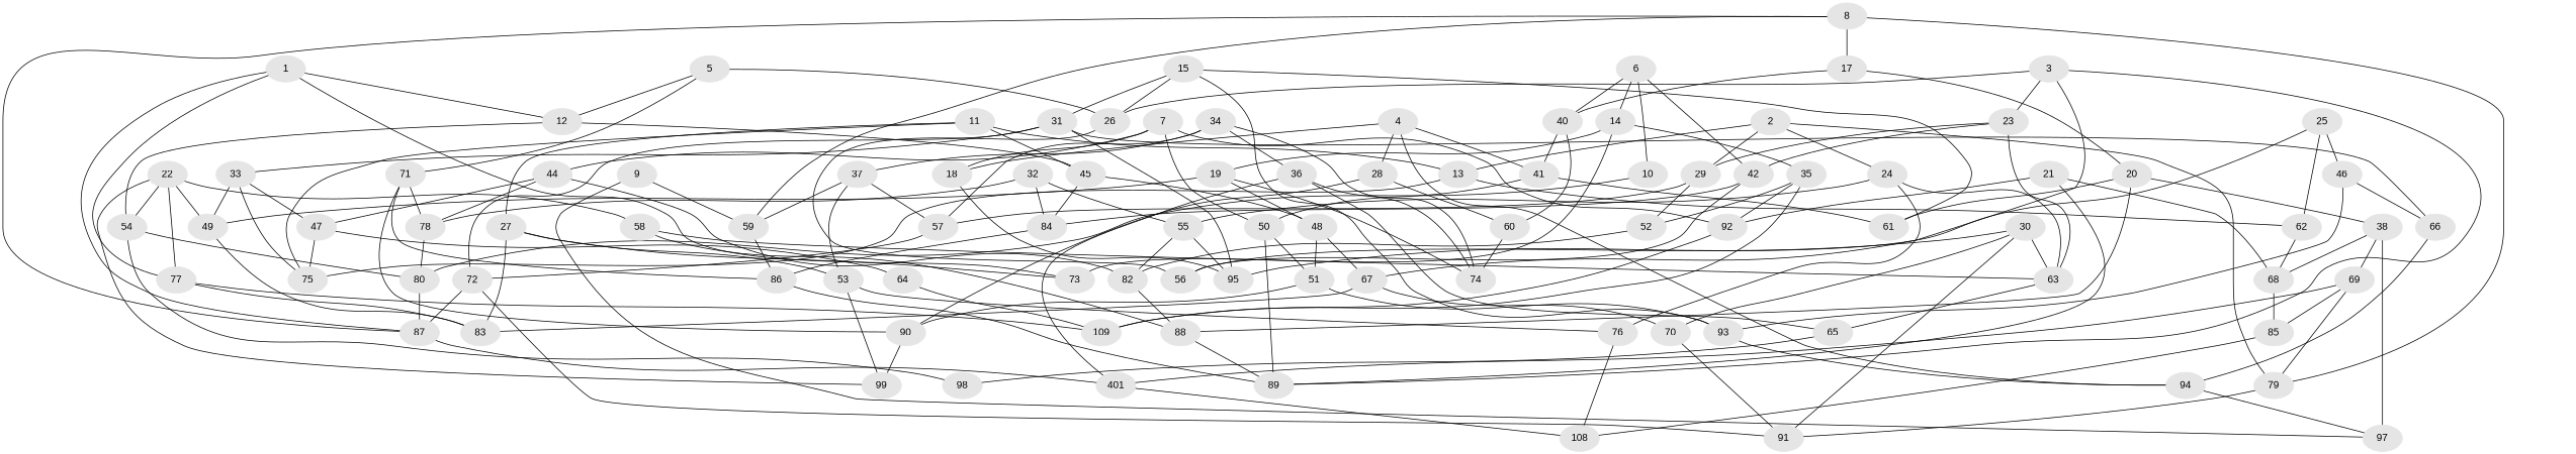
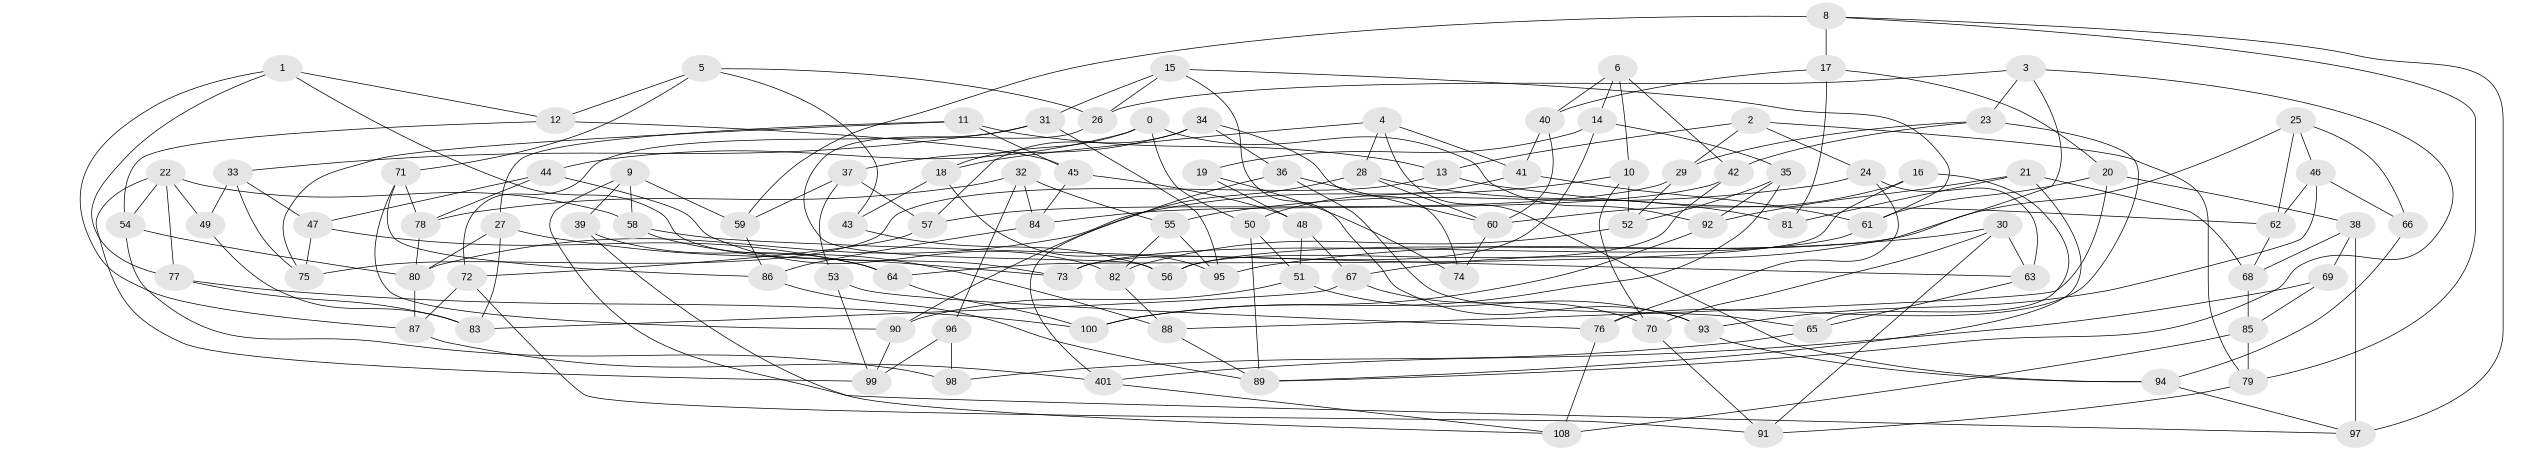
  graph {
    fontname="Liberation Sans"
    node [color=gray90 fontname="Liberation Sans" style=filled]
    edge [fontname="Liberation Sans"]
    1
    12
    73
    77
    87
    45
    54
    83
-   100 [label=109]
+   100
    n10 [label=401]
    2
    13
    24
    29
    79
    75
    62
    76
    55
    63
    52
    57
    91
    3
    23
    26
    67
    89
    42
    56
    70
    4
    18
    28
    41
    94
+   43
    95
    60
+   81
    90
    50
    61
    97
    5
    71
    78
    86
    6
    10
    14
    40
    80
    19
    35
    84
-   7
+   7 [label=0]
    44
    92
    47
    82
    51
    8
    17
    59
    20
    9
+   39
    58
    64
    n71 [label=108]
    88
    11
    27
    53
    48
    98
    68
    49
    74
    15
    31
    93
    33
    72
+   16
    65
    38
    69
    21
    85
    22
    99
    25
    46
    66
    30
    32
+   96
    34
    36
    37
    1 -- 12
    1 -- 73
    1 -- 77
    1 -- 87
    12 -- 45
    12 -- 54
    77 -- 83
    77 -- 100
    87 -- n10
    45 -- 84
    45 -- 48
    54 -- 80
    54 -- 98
    n10 -- n71
    2 -- 13
    2 -- 24
    2 -- 29
    2 -- 79
    13 -- 75
    13 -- 62
    24 -- 76
    24 -- 55
    24 -- 63
    29 -- 52
    29 -- 57
    79 -- 91
    62 -- 68
    76 -- n71
    55 -- 95
    55 -- 82
    63 -- 65
    52 -- 82
    57 -- 72
    3 -- 23
    3 -- 26
    3 -- 67
    3 -- 89
    23 -- 29
-   23 -- 63
+   23 -- 76
    23 -- 42
    26 -- 56
    67 -- 83
    67 -- 70
    42 -- 56
    42 -- 84
    70 -- 91
    4 -- 18
    4 -- 28
    4 -- 41
    4 -- 94
+   18 -- 43
    18 -- 95
    28 -- 60
+   28 -- 81
    28 -- 90
    41 -- 50
    41 -- 61
    94 -- 97
+   43 -- 56
    60 -- 74
    90 -- 99
    50 -- 89
    50 -- 51
+   61 -- 73
    5 -- 12
    5 -- 26
+   5 -- 43
    5 -- 71
    71 -- 90
    71 -- 78
    71 -- 86
    78 -- 80
    86 -- 89
    6 -- 42
    6 -- 10
    6 -- 14
    6 -- 40
+   10 -- 52
+   10 -- 70
    10 -- 80
    14 -- 73
    14 -- 19
    14 -- 35
    40 -- 41
    40 -- 60
    80 -- 87
    19 -- 48
-   19 -- 49
    19 -- 74
    35 -- 100
    35 -- 52
    35 -- 92
    84 -- 86
    7 -- 18
    7 -- 50
    7 -- 44
    7 -- 92
    44 -- 78
    44 -- 47
    44 -- 82
    92 -- 100
    47 -- 75
    47 -- 64
    82 -- 88
    51 -- 90
    51 -- 93
    8 -- 79
-   8 -- 87
+   8 -- 97
    8 -- 17
    8 -- 59
+   17 -- 81
    17 -- 40
    17 -- 20
    59 -- 86
    20 -- 61
    20 -- 88
    20 -- 38
    9 -- 97
    9 -- 59
+   9 -- 39
+   9 -- 58
+   39 -- 64
+   39 -- n71
    58 -- 63
    58 -- 88
    64 -- 100
    88 -- 89
    11 -- 45
    11 -- 13
    11 -- 75
    11 -- 27
    27 -- 73
    27 -- 83
-   27 -- 53
+   27 -- 80
    53 -- 76
    53 -- 99
    48 -- 67
    48 -- 51
    68 -- 85
    49 -- 83
    15 -- 26
    15 -- 61
    15 -- 31
    15 -- 93
    31 -- 95
    31 -- 33
    31 -- 72
    93 -- 94
    33 -- 75
    33 -- 47
    33 -- 49
    72 -- 87
    72 -- 91
+   16 -- 60
+   16 -- 64
+   16 -- 65
    65 -- 98
    38 -- 97
    38 -- 68
    38 -- 69
    69 -- n10
-   69 -- 79
+   85 -- 79
    69 -- 85
    21 -- 89
+   21 -- 81
    21 -- 92
    21 -- 68
    85 -- n71
    22 -- 77
    22 -- 54
    22 -- 58
    22 -- 49
    22 -- 99
    25 -- 62
    25 -- 56
    25 -- 46
-   31 -- 66
+   25 -- 66
+   46 -- 62
    46 -- 93
    46 -- 66
    66 -- 94
    30 -- 63
    30 -- 91
    30 -- 70
    30 -- 95
    32 -- 55
    32 -- 78
    32 -- 84
+   32 -- 96
+   96 -- 98
+   96 -- 99
    34 -- 57
    34 -- 74
    34 -- 36
    34 -- 37
    36 -- n10
-   36 -- 74
+   36 -- 60
    36 -- 65
    37 -- 57
    37 -- 59
    37 -- 53
  }
